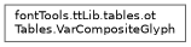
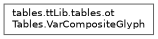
  digraph {
    rankdir=LR
-   n1 [color=grey40 fillcolor=white fontname=Helvetica fontsize=10 height=0.2 label="fontTools.ttLib.tables.ot\lTables.VarCompositeGlyph" shape=box style=filled width=0.4]
+   n1 [color=grey40 fillcolor=white fontname=Helvetica fontsize=10 height=0.2 label="tables.ttLib.tables.ot\lTables.VarCompositeGlyph" shape=box style=filled width=0.4]
  }
